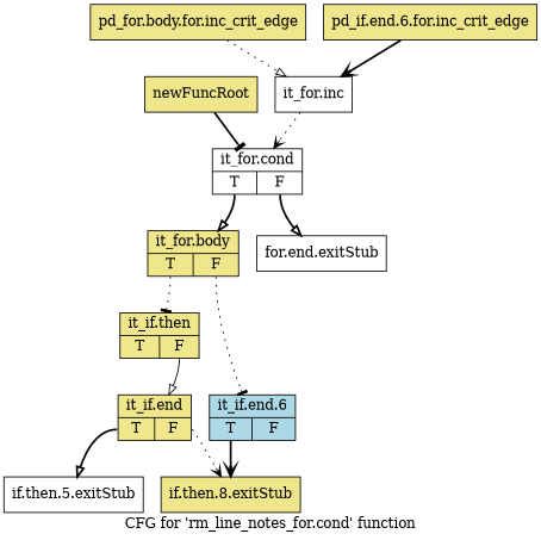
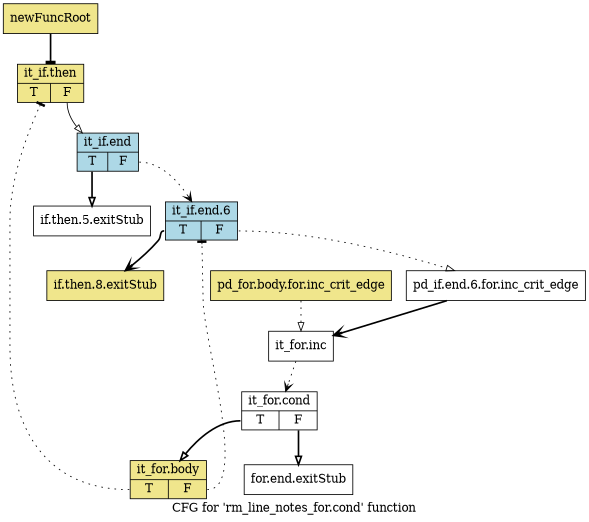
  digraph {
    label="CFG for 'rm_line_notes_for.cond' function"
    node [fillcolor=khaki shape=record style=filled]
    edge [arrowhead=onormal style=bold tailport=s1]
    n1 [label="{newFuncRoot}"]
    n2 [fillcolor=white label="{it_for.cond|{<s0>T|<s1>F}}"]
    n3 [fillcolor=white label="{for.end.exitStub}"]
    n4 [label="{it_for.body|{<s0>T|<s1>F}}"]
    n5 [label="{it_if.then|{<s0>T|<s1>F}}"]
    n6 [fillcolor=lightblue label="{it_if.end.6|{<s0>T|<s1>F}}"]
    n7 [fillcolor=white label="{if.then.5.exitStub}"]
    n8 [label="{if.then.8.exitStub}"]
-   n9 [label="{it_if.end|{<s0>T|<s1>F}}"]
+   n9 [fillcolor=lightblue label="{it_if.end|{<s0>T|<s1>F}}"]
    n10 [label="{pd_for.body.for.inc_crit_edge}"]
    n11 [fillcolor=white label="{it_for.inc}"]
-   n12 [label="{pd_if.end.6.for.inc_crit_edge}"]
-   n1 -> n2 [arrowhead=tee]
+   n12 [fillcolor=white label="{pd_if.end.6.for.inc_crit_edge}"]
+   n1 -> n5 [arrowhead=tee]
    n2 -> n3
    n2 -> n4 [tailport=s0]
    n4 -> n5 [arrowhead=tee style=dotted tailport=s0]
    n4 -> n6 [arrowhead=tee style=dotted]
    n5 -> n9 [style=solid]
    n6 -> n8 [arrowhead=vee tailport=s0]
-   n9 -> n8 [arrowhead=vee style=dotted]
+   n6 -> n12 [style=dotted]
+   n9 -> n6 [arrowhead=vee style=dotted]
    n9 -> n7 [tailport=s0]
    n10 -> n11 [style=dotted]
    n11 -> n2 [arrowhead=vee style=dotted]
    n12 -> n11 [arrowhead=vee]
  }
